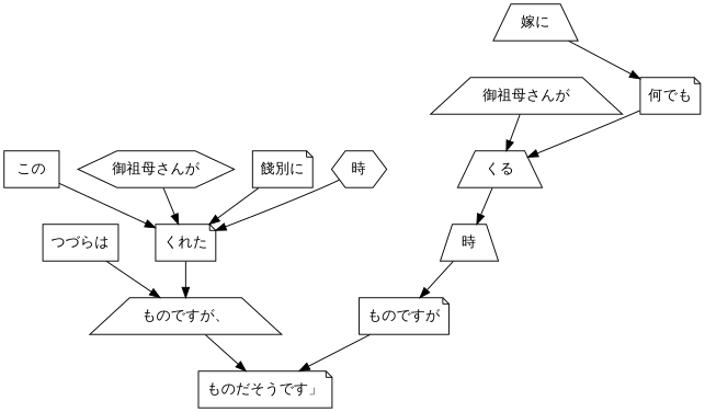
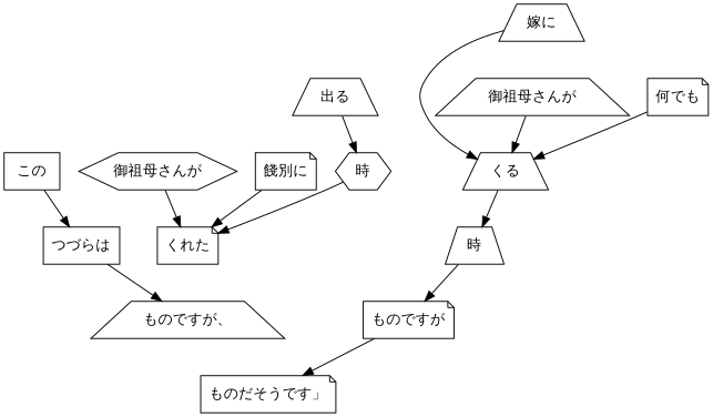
  digraph {
    node [shape=trapezium]
    n1 [label="この" shape=box]
    n2 [label="つづらは" shape=box]
    n3 [label="ものですが、"]
    n4 [label="ものだそうです」" shape=note]
+   n5 [label="出る"]
    n6 [label="時" shape=hexagon]
    n7 [label="くれた" shape=note]
    n8 [label="御祖母さんが" shape=hexagon]
    n9 [label="餞別に" shape=note]
    n10 [label="何でも" shape=note]
    n11 [label="くる"]
    n12 [label="時"]
    n13 [label="御祖母さんが"]
    n14 [label="嫁に"]
    n15 [label="ものですが" shape=note]
-   n1 -> n7
+   n1 -> n2
    n2 -> n3
-   n3 -> n4
+   n5 -> n6
    n6 -> n7
-   n7 -> n3
    n8 -> n7
    n9 -> n7
    n10 -> n11
    n11 -> n12
    n12 -> n15
    n13 -> n11
-   n14 -> n10
+   n14 -> n11
    n15 -> n4
  }
